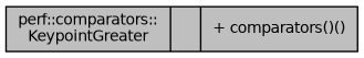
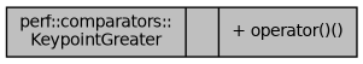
  digraph {
    rankdir=LR
-   n1 [color=black fillcolor=grey75 fontcolor=black fontname=Helvetica fontsize=10 height=0.2 label="{perf::comparators::\lKeypointGreater\n||+ comparators()()\l}" shape=record style=filled width=0.4]
+   n1 [color=black fillcolor=grey75 fontcolor=black fontname=Helvetica fontsize=10 height=0.2 label="{perf::comparators::\lKeypointGreater\n||+ operator()()\l}" shape=record style=filled width=0.4]
  }
